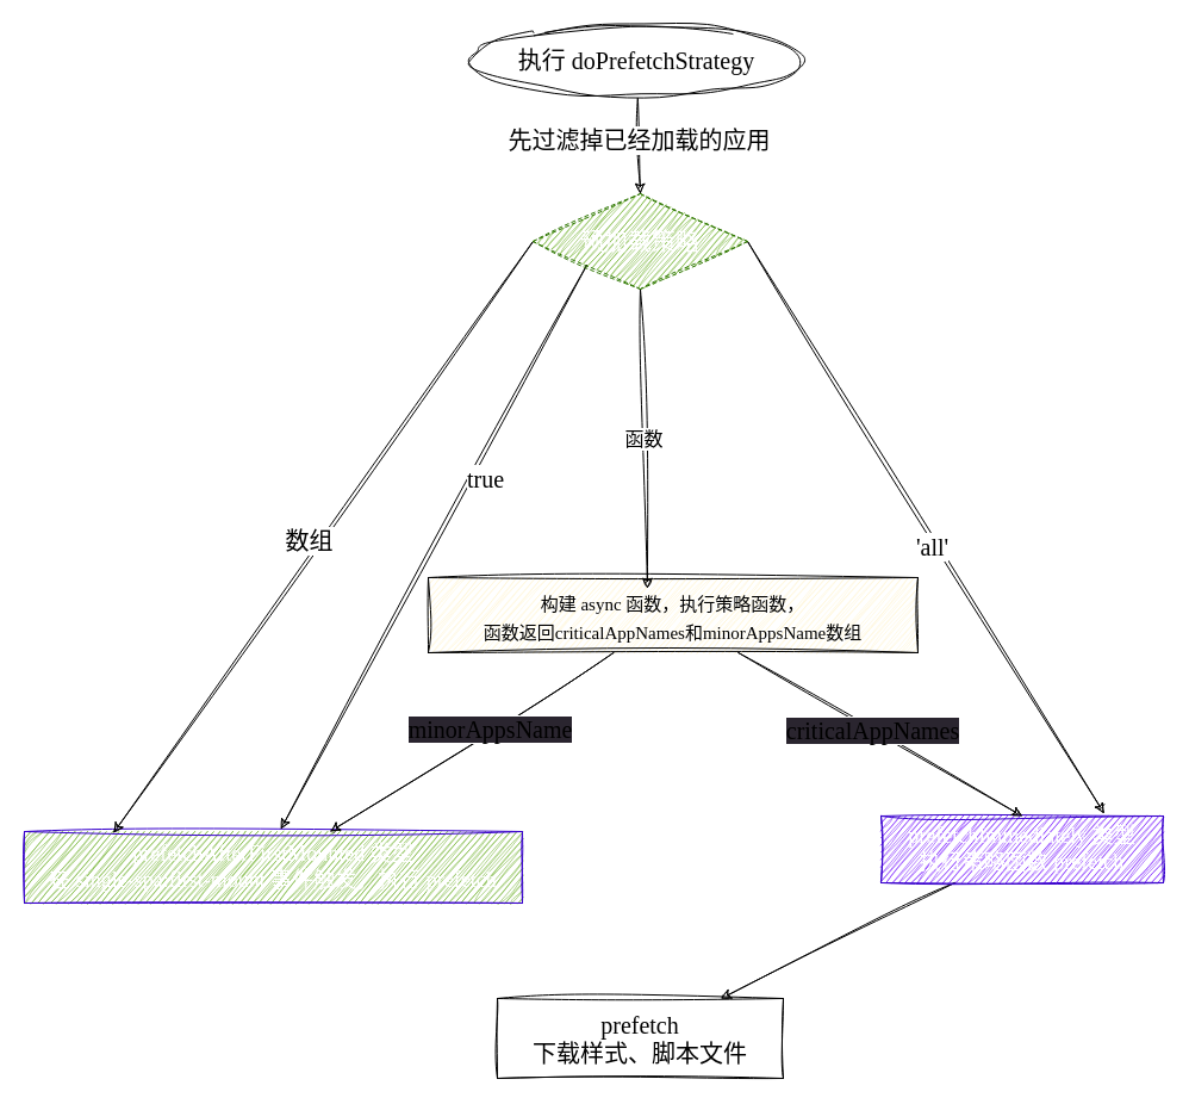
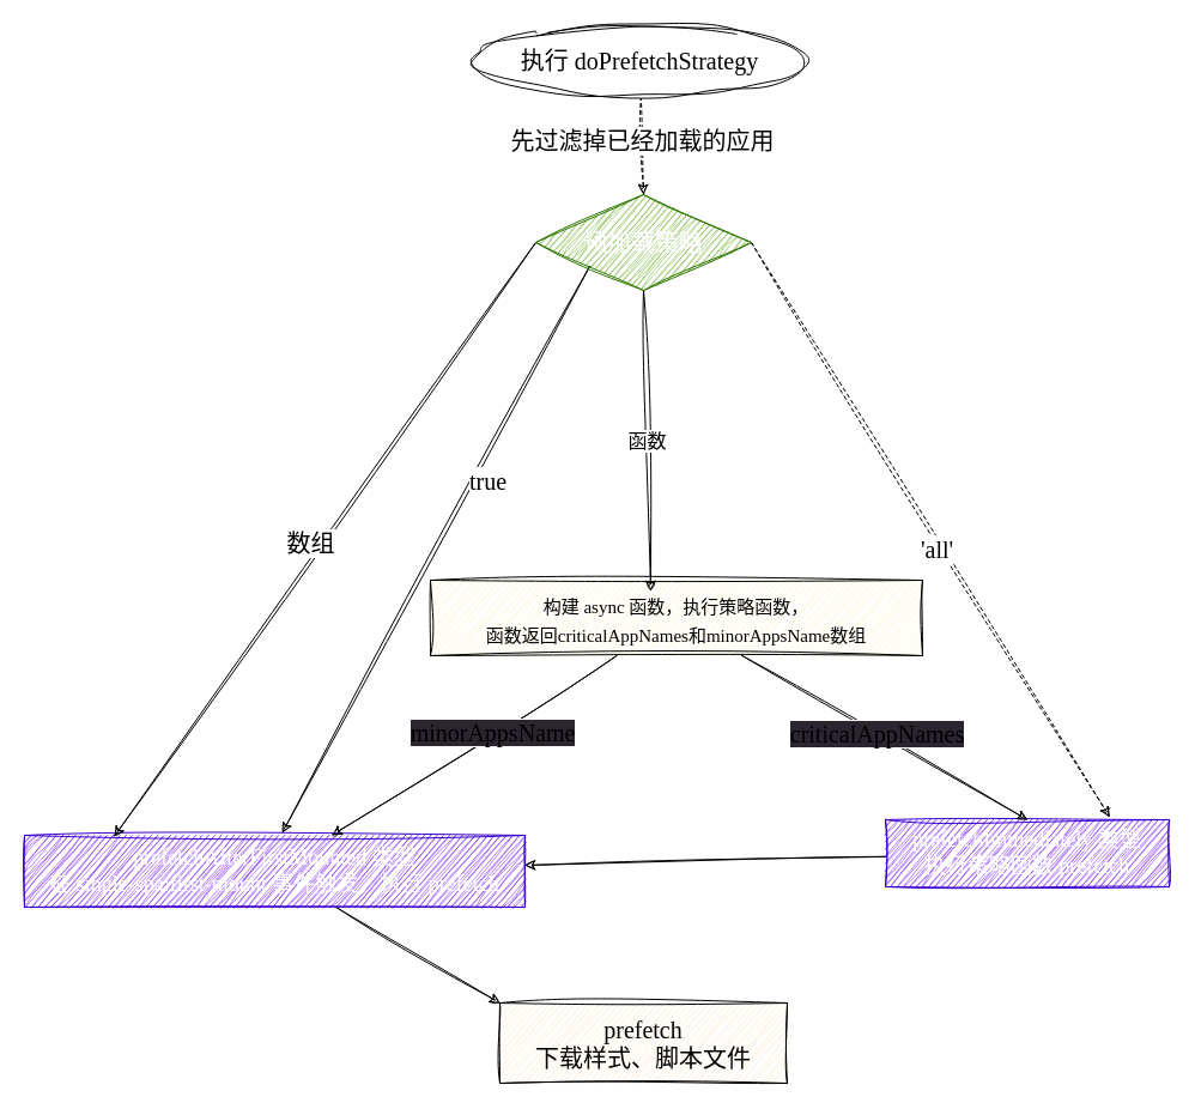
  <mxCell id="0" />
  <mxCell id="1" parent="0" />
- <mxCell id="2" value="prefetch&lt;br&gt;&lt;div&gt;下载样式、脚本文件&lt;/div&gt;" style="rounded=0;whiteSpace=wrap;html=1;sketch=1;hachureGap=4;jiggle=2;curveFitting=1;fontFamily=Tahoma;fontSize=20;" parent="1" vertex="1"><mxGeometry x="417" y="837" width="240" height="67" as="geometry" /></mxCell>
- <mxCell id="4" value="&lt;font style=&quot;font-size: 18px;&quot;&gt;prefetchAfterFirstMounted 类型&lt;br style=&quot;font-size: 18px;&quot;&gt;&lt;/font&gt;&lt;div style=&quot;font-size: 18px;&quot;&gt;&lt;font style=&quot;font-size: 18px;&quot;&gt;在 single-spa:first-mount 事件触发，执行&amp;nbsp;prefetch&lt;/font&gt;&lt;/div&gt;" style="rounded=0;whiteSpace=wrap;html=1;sketch=1;hachureGap=4;jiggle=2;curveFitting=1;fontFamily=Tahoma;fontSize=18;fillColor=#60a917;fontColor=#ffffff;strokeColor=#3700CC;" parent="1" vertex="1"><mxGeometry x="20" y="697" width="418" height="60" as="geometry" /></mxCell>
- <mxCell id="5" style="edgeStyle=none;sketch=1;hachureGap=4;jiggle=2;curveFitting=1;html=1;fontFamily=Tahoma;fontSize=16;" parent="1" source="6" target="2" edge="1"><mxGeometry relative="1" as="geometry" /></mxCell>
+ <mxCell id="2" value="prefetch&lt;br&gt;&lt;div&gt;下载样式、脚本文件&lt;/div&gt;" style="rounded=0;whiteSpace=wrap;html=1;sketch=1;hachureGap=4;jiggle=2;curveFitting=1;fontFamily=Tahoma;fontSize=20;fillColor=#ffe6cc;" parent="1" vertex="1"><mxGeometry x="417" y="837" width="240" height="67" as="geometry" /></mxCell>
+ <mxCell id="3" style="edgeStyle=none;sketch=1;hachureGap=4;jiggle=2;curveFitting=1;html=1;entryX=0;entryY=0;entryDx=0;entryDy=0;fontFamily=Tahoma;fontSize=16;" parent="1" source="4" target="2" edge="1"><mxGeometry relative="1" as="geometry" /></mxCell>
+ <mxCell id="4" value="&lt;font style=&quot;font-size: 18px;&quot;&gt;prefetchAfterFirstMounted 类型&lt;br style=&quot;font-size: 18px;&quot;&gt;&lt;/font&gt;&lt;div style=&quot;font-size: 18px;&quot;&gt;&lt;font style=&quot;font-size: 18px;&quot;&gt;在 single-spa:first-mount 事件触发，执行&amp;nbsp;prefetch&lt;/font&gt;&lt;/div&gt;" style="rounded=0;whiteSpace=wrap;html=1;sketch=1;hachureGap=4;jiggle=2;curveFitting=1;fontFamily=Tahoma;fontSize=18;fillColor=#6a00ff;fontColor=#ffffff;strokeColor=#3700CC;" parent="1" vertex="1"><mxGeometry x="20" y="697" width="418" height="60" as="geometry" /></mxCell>
+ <mxCell id="5" style="edgeStyle=none;sketch=1;hachureGap=4;jiggle=2;curveFitting=1;html=1;fontFamily=Tahoma;fontSize=16;" parent="1" source="6" target="4" edge="1"><mxGeometry relative="1" as="geometry" /></mxCell>
  <mxCell id="6" value="&lt;font style=&quot;font-size: 18px;&quot;&gt;prefetchImmediately 类型&lt;br style=&quot;font-size: 18px;&quot;&gt;&lt;/font&gt;&lt;div style=&quot;font-size: 18px;&quot;&gt;&lt;font style=&quot;font-size: 18px;&quot;&gt;执行策略函数&amp;nbsp;prefetch&lt;/font&gt;&lt;/div&gt;" style="rounded=0;whiteSpace=wrap;html=1;sketch=1;hachureGap=4;jiggle=2;curveFitting=1;fontFamily=Tahoma;fontSize=18;fillColor=#6a00ff;fontColor=#ffffff;strokeColor=#3700CC;" parent="1" vertex="1"><mxGeometry x="739" y="684" width="237" height="56" as="geometry" /></mxCell>
- <mxCell id="7" style="edgeStyle=none;sketch=1;hachureGap=4;jiggle=2;curveFitting=1;html=1;entryX=0.5;entryY=0;entryDx=0;entryDy=0;fontFamily=Tahoma;fontSize=16;" parent="1" source="9" target="21" edge="1"><mxGeometry relative="1" as="geometry" /></mxCell>
+ <mxCell id="7" style="edgeStyle=none;sketch=1;hachureGap=4;jiggle=2;curveFitting=1;html=1;entryX=0.5;entryY=0;entryDx=0;entryDy=0;fontFamily=Tahoma;fontSize=16;dashed=1;" parent="1" source="9" target="21" edge="1"><mxGeometry relative="1" as="geometry" /></mxCell>
  <mxCell id="8" value="先过滤掉已经加载的应用" style="edgeLabel;html=1;align=center;verticalAlign=middle;resizable=0;points=[];fontSize=20;fontFamily=Tahoma;" parent="7" vertex="1" connectable="0"><mxGeometry x="-0.103" relative="1" as="geometry"><mxPoint as="offset" /></mxGeometry></mxCell>
  <mxCell id="9" value="执行&amp;nbsp;doPrefetchStrategy" style="ellipse;whiteSpace=wrap;html=1;sketch=1;hachureGap=4;jiggle=2;curveFitting=1;fontFamily=Tahoma;fontSize=20;" parent="1" vertex="1"><mxGeometry x="394" y="20" width="280" height="60" as="geometry" /></mxCell>
  <mxCell id="10" value="&lt;span style=&quot;font-size: 20px; background-color: rgb(42, 37, 47);&quot;&gt;criticalAppNames&lt;/span&gt;" style="edgeStyle=none;sketch=1;hachureGap=4;jiggle=2;curveFitting=1;html=1;entryX=0.5;entryY=0;entryDx=0;entryDy=0;fontFamily=Tahoma;fontSize=16;" parent="1" source="13" target="6" edge="1"><mxGeometry x="-0.055" relative="1" as="geometry"><mxPoint as="offset" /></mxGeometry></mxCell>
  <mxCell id="11" style="edgeStyle=none;sketch=1;hachureGap=4;jiggle=2;curveFitting=1;html=1;fontFamily=Tahoma;fontSize=16;" parent="1" source="13" target="4" edge="1"><mxGeometry relative="1" as="geometry" /></mxCell>
  <mxCell id="12" value="&lt;span style=&quot;background-color: rgb(42, 37, 47);&quot;&gt;minorAppsName&lt;/span&gt;" style="edgeLabel;html=1;align=center;verticalAlign=middle;resizable=0;points=[];fontSize=20;fontFamily=Tahoma;" parent="11" vertex="1" connectable="0"><mxGeometry x="-0.132" y="-2" relative="1" as="geometry"><mxPoint as="offset" /></mxGeometry></mxCell>
  <mxCell id="13" value="&lt;font style=&quot;font-size: 15px;&quot;&gt;构建 async 函数，执行策略函数，&lt;br&gt;函数返回criticalAppNames和minorAppsName数组&lt;/font&gt;" style="whiteSpace=wrap;html=1;fontSize=20;fontFamily=Tahoma;sketch=1;hachureGap=4;jiggle=2;curveFitting=1;fillColor=#fff2cc;" parent="1" vertex="1"><mxGeometry x="359" y="484" width="411" height="63" as="geometry" /></mxCell>
  <mxCell id="14" style="edgeStyle=none;sketch=1;hachureGap=4;jiggle=2;curveFitting=1;html=1;entryX=0.179;entryY=0.018;entryDx=0;entryDy=0;fontFamily=Tahoma;fontSize=16;entryPerimeter=0;exitX=0;exitY=0.5;exitDx=0;exitDy=0;" parent="1" source="21" target="4" edge="1"><mxGeometry relative="1" as="geometry"><mxPoint x="493" y="252" as="sourcePoint" /><mxPoint x="43" y="402" as="targetPoint" /></mxGeometry></mxCell>
  <mxCell id="15" value="数组" style="edgeLabel;html=1;align=center;verticalAlign=middle;resizable=0;points=[];fontSize=20;fontFamily=Tahoma;" parent="14" vertex="1" connectable="0"><mxGeometry x="0.021" y="-5" relative="1" as="geometry"><mxPoint x="-4" as="offset" /></mxGeometry></mxCell>
  <mxCell id="16" value="函数" style="edgeStyle=none;sketch=1;hachureGap=4;jiggle=2;curveFitting=1;html=1;exitX=0.5;exitY=1;exitDx=0;exitDy=0;fontFamily=Tahoma;fontSize=16;" parent="1" source="21" edge="1"><mxGeometry relative="1" as="geometry"><mxPoint x="543" y="493" as="targetPoint" /></mxGeometry></mxCell>
  <mxCell id="17" style="edgeStyle=none;sketch=1;hachureGap=4;jiggle=2;curveFitting=1;html=1;entryX=0.515;entryY=-0.036;entryDx=0;entryDy=0;entryPerimeter=0;fontFamily=Tahoma;fontSize=16;exitX=0;exitY=1;exitDx=0;exitDy=0;" parent="1" source="21" target="4" edge="1"><mxGeometry relative="1" as="geometry"><mxPoint x="636.44" y="401.4" as="targetPoint" /></mxGeometry></mxCell>
  <mxCell id="18" value="true" style="edgeLabel;html=1;align=center;verticalAlign=middle;resizable=0;points=[];fontSize=20;fontFamily=Tahoma;" parent="17" vertex="1" connectable="0"><mxGeometry x="0.139" y="-3" relative="1" as="geometry"><mxPoint x="63" y="-89" as="offset" /></mxGeometry></mxCell>
- <mxCell id="19" style="edgeStyle=none;sketch=1;hachureGap=4;jiggle=2;curveFitting=1;html=1;exitX=1;exitY=0.5;exitDx=0;exitDy=0;fontFamily=Tahoma;fontSize=16;entryX=0.79;entryY=-0.042;entryDx=0;entryDy=0;entryPerimeter=0;" parent="1" source="21" target="6" edge="1"><mxGeometry relative="1" as="geometry"><mxPoint x="800.44" y="398.4" as="targetPoint" /></mxGeometry></mxCell>
+ <mxCell id="19" style="edgeStyle=none;sketch=1;hachureGap=4;jiggle=2;curveFitting=1;html=1;exitX=1;exitY=0.5;exitDx=0;exitDy=0;fontFamily=Tahoma;fontSize=16;entryX=0.79;entryY=-0.042;entryDx=0;entryDy=0;entryPerimeter=0;dashed=1;" parent="1" source="21" target="6" edge="1"><mxGeometry relative="1" as="geometry"><mxPoint x="800.44" y="398.4" as="targetPoint" /></mxGeometry></mxCell>
  <mxCell id="20" value="'all'" style="edgeLabel;html=1;align=center;verticalAlign=middle;resizable=0;points=[];fontSize=20;fontFamily=Tahoma;" parent="19" vertex="1" connectable="0"><mxGeometry x="0.063" relative="1" as="geometry"><mxPoint x="-4" y="1" as="offset" /></mxGeometry></mxCell>
- <mxCell id="21" value="预加载策略" style="rhombus;whiteSpace=wrap;html=1;sketch=1;hachureGap=4;jiggle=2;curveFitting=1;fontFamily=Tahoma;fontSize=20;labelBackgroundColor=none;fillColor=#60a917;fontColor=#ffffff;strokeColor=#2D7600;dashed=1;" parent="1" vertex="1"><mxGeometry x="447" y="162" width="180" height="80" as="geometry" /></mxCell>
+ <mxCell id="21" value="预加载策略" style="rhombus;whiteSpace=wrap;html=1;sketch=1;hachureGap=4;jiggle=2;curveFitting=1;fontFamily=Tahoma;fontSize=20;labelBackgroundColor=none;fillColor=#60a917;fontColor=#ffffff;strokeColor=#2D7600;" parent="1" vertex="1"><mxGeometry x="447" y="162" width="180" height="80" as="geometry" /></mxCell>
